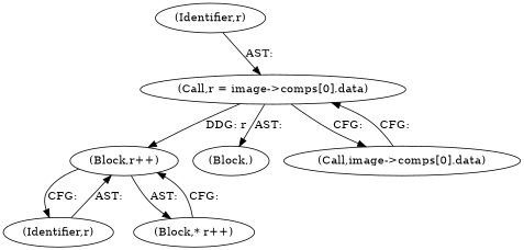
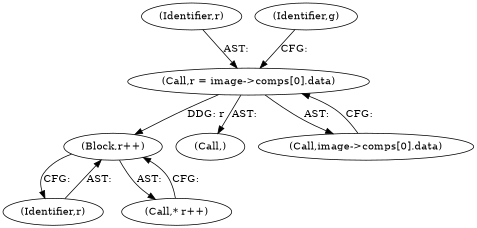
  digraph {
    n1 [label="(Call,r = image->comps[0].data)"]
    n2 [label="(Block,r++)"]
-   n3 [label="(Block,)"]
+   n3 [label="(Call,)"]
    n4 [label="(Call,image->comps[0].data)"]
    n5 [label="(Identifier,r)"]
-   n6 [label="(Block,* r++)"]
+   n6 [label="(Call,* r++)"]
    n7 [label="(Identifier,r)"]
+   n8 [label="(Identifier,g)"]
    n1 -> n2 [label="DDG: r"]
    n1 -> n3 [label="AST: "]
-   n1 -> n4 [label="CFG: "]
+   n1 -> n4 [label="AST: "]
    n2 -> n5 [label="CFG: "]
    n2 -> n6 [label="AST: "]
    n4 -> n1 [label="CFG: "]
    n5 -> n2 [label="AST: "]
    n6 -> n2 [label="CFG: "]
    n7 -> n1 [label="AST: "]
+   n8 -> n1 [label="CFG: "]
  }
